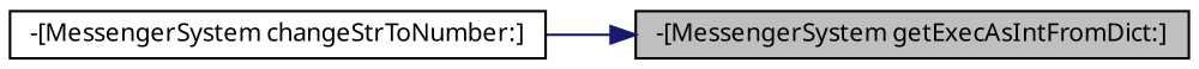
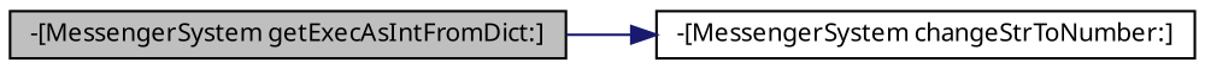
  digraph {
    rankdir=LR
    node [color=black fontname="FreeSans.ttf" fontsize=10 shape=record style=filled]
    n1 [fillcolor=grey75 fontcolor=black height=0.2 label="-[MessengerSystem getExecAsIntFromDict:]" width=0.4]
    n2 [fillcolor=white height=0.2 label="-[MessengerSystem changeStrToNumber:]" width=0.4]
-   n2 -> n1 [color=midnightblue fontname="FreeSans.ttf" fontsize=10 labelfontname="FreeSans.ttf" labelfontsize=10 style=solid]
+   n1 -> n2 [color=midnightblue fontname="FreeSans.ttf" fontsize=10 labelfontname="FreeSans.ttf" labelfontsize=10 style=solid]
  }
